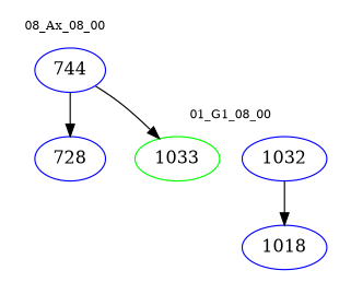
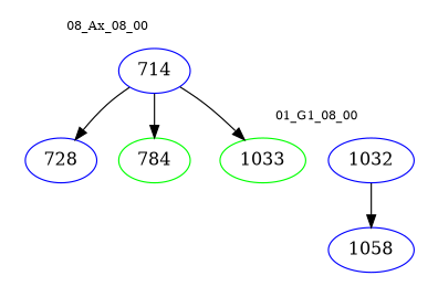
  digraph {
    node [color=blue]
    edge [color=black]
-   n1 [label=744]
+   n1 [label=714]
    n2 [label=728]
+   n3 [color=green label=784]
    n4 [label=1032]
    n5 [color=green label=1033]
-   n6 [label=1018]
+   n6 [label=1058]
    subgraph cluster_1 {
      color=white
      fontsize=10
      label="08_Ax_08_00"
      n1
      n2
+     n3
    }
    subgraph cluster_2 {
      color=white
      fontsize=10
      label="01_G1_08_00"
      n4
      n5
      n6
    }
    n1 -> n2
+   n1 -> n3
    n1 -> n5
    n4 -> n6
  }
